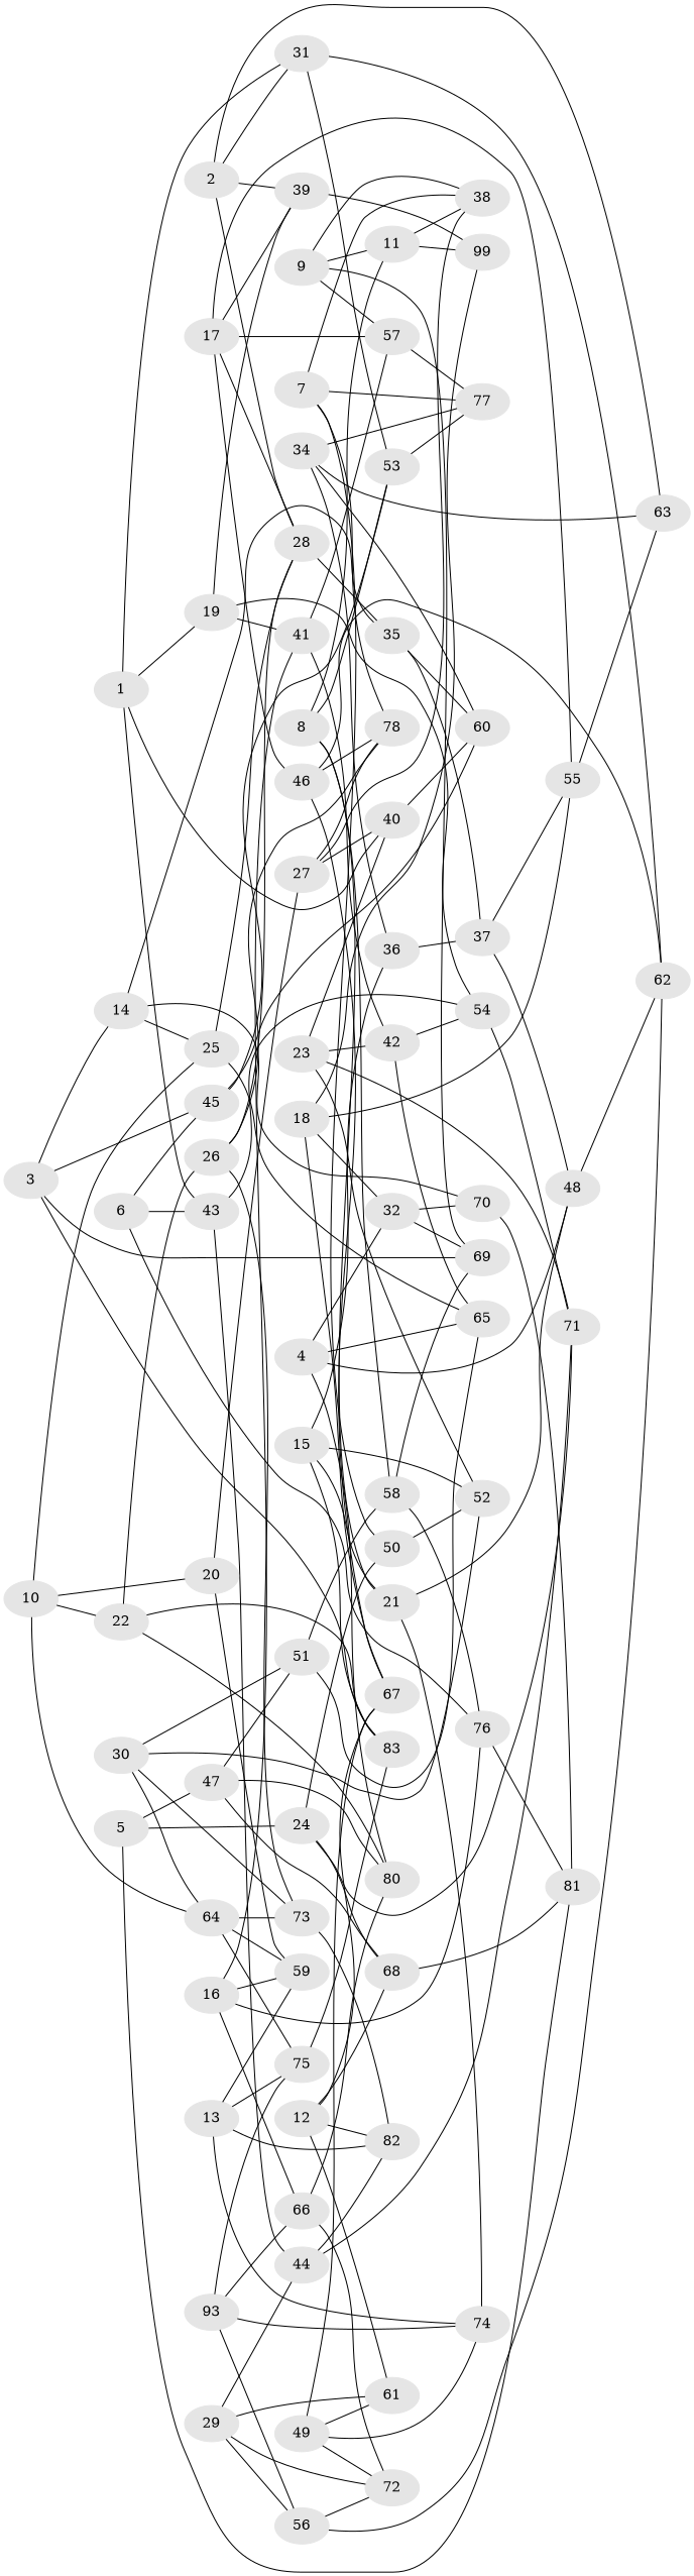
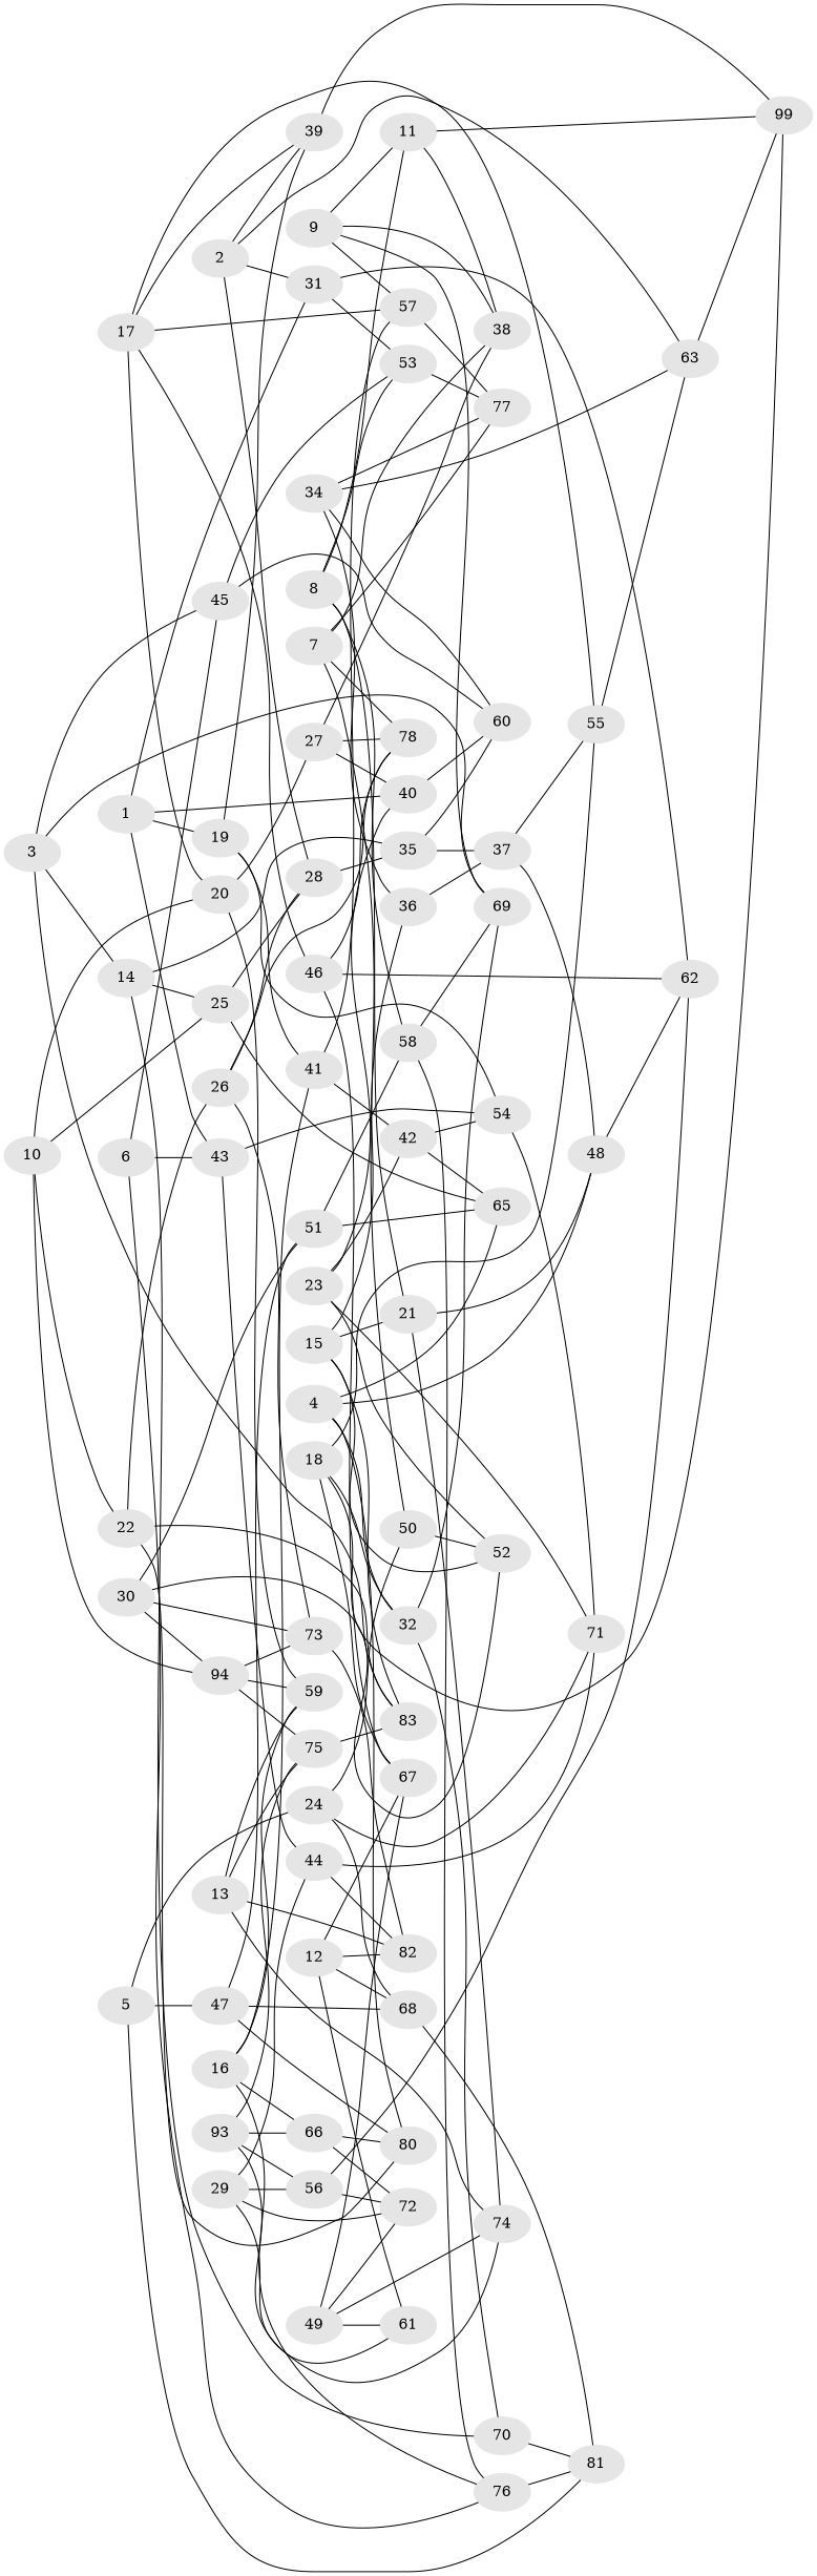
  graph {
    rankdir=LR
    node [color=gray90 style=filled]
    1
    19
    31
    40
    43
    39
    41
    54
    53
    62
    60
    44
    2
    28
    63
    35
    n17 [label=99]
    3
    14
    45
    69
    83
    25
    70
    4
    32
    48
    65
    80
    5
    24
    47
    81
    50
    68
    71
    51
    6
    76
    7
    38
    77
    78
    52
    8
    11
    21
    58
    74
    9
    57
    10
    20
    22
-   64
+   64 [label=94]
    59
    27
    26
    75
    73
    12
    61
    67
    82
    13
    37
    15
    36
    16
    66
    42
    72
    17
    46
    55
    18
    23
    29
    56
    30
    n81 [label=93]
    34
    49
    1 -- 19
    1 -- 31
    1 -- 40
    1 -- 43
    19 -- 39
    19 -- 41
    19 -- 54
    31 -- 53
    31 -- 62
    40 -- 60
    43 -- 54
    43 -- 44
    39 -- n17
    41 -- 57
    41 -- 42
    54 -- 71
    53 -- 77
    44 -- 71
    44 -- 82
    2 -- 31
    2 -- 39
    2 -- 28
    2 -- 63
    28 -- 35
+   63 -- n17
    35 -- 60
    35 -- 37
    3 -- 14
    3 -- 45
    3 -- 69
    3 -- 83
    14 -- 35
    14 -- 25
    14 -- 70
    45 -- 53
    45 -- 60
    25 -- 28
    25 -- 65
    70 -- 81
    4 -- 32
    4 -- 48
    4 -- 65
    4 -- 80
    32 -- 69
    32 -- 70
    48 -- 62
    5 -- 24
    5 -- 47
    5 -- 81
    24 -- 50
    24 -- 68
    24 -- 71
    47 -- 80
    47 -- 68
    47 -- 51
    50 -- 52
    68 -- 81
    51 -- 65
    51 -- 58
    6 -- 43
    6 -- 45
    6 -- 76
    76 -- 81
    7 -- 50
    7 -- 38
    7 -- 77
    7 -- 78
    8 -- 53
    8 -- 11
    8 -- 21
    8 -- 58
    11 -- n17
    11 -- 38
    21 -- 48
    21 -- 74
    58 -- 69
    58 -- 76
    9 -- 69
    9 -- 38
    9 -- 11
    9 -- 57
    57 -- 77
    10 -- 25
    10 -- 20
    10 -- 22
    10 -- 64
    20 -- 59
    20 -- 27
    22 -- 83
    22 -- 80
    22 -- 26
    64 -- 59
    64 -- 75
    64 -- 73
    27 -- 40
    27 -- 38
    27 -- 78
    26 -- 28
    26 -- 78
    26 -- 73
    75 -- 83
    73 -- 82
    12 -- 68
    12 -- 61
    12 -- 67
    12 -- 82
    13 -- 74
    13 -- 59
    13 -- 75
    13 -- 82
    37 -- 48
    37 -- 55
    15 -- 83
    15 -- 52
    15 -- 21
    15 -- 36
    36 -- 37
    16 -- 41
    16 -- 76
    16 -- 59
    16 -- 66
    66 -- 80
    66 -- 72
    42 -- 54
    42 -- 65
    17 -- 39
    17 -- 57
-   17 -- 28
+   17 -- 20
    17 -- 46
    17 -- 55
    46 -- 62
    46 -- 78
    46 -- 67
    55 -- 63
    18 -- n17
    18 -- 32
    18 -- 67
    18 -- 55
    23 -- 40
    23 -- 71
    23 -- 52
    23 -- 42
    29 -- 44
    29 -- 61
    29 -- 72
    29 -- 56
    56 -- 62
    56 -- 72
    30 -- 51
    30 -- 52
    30 -- 64
    30 -- 73
    n81 -- 74
    n81 -- 75
    n81 -- 66
    n81 -- 56
    34 -- 60
    34 -- 63
    34 -- 77
    34 -- 36
    49 -- 74
    49 -- 61
    49 -- 67
    49 -- 72
  }
